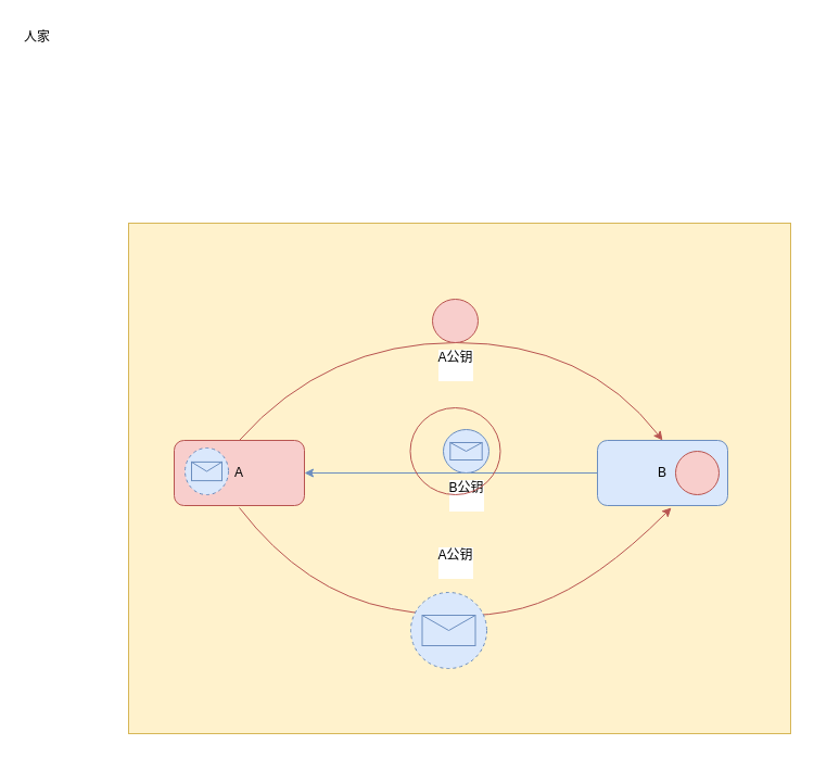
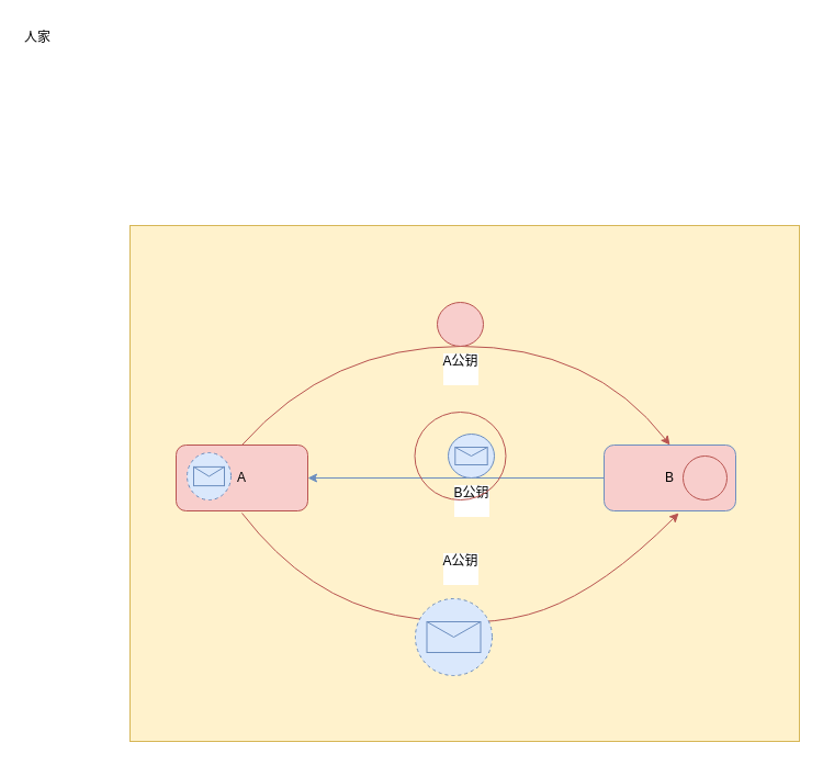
  <mxCell id="0" />
  <mxCell id="1" parent="0" />
  <mxCell id="2" value="" style="rounded=0;whiteSpace=wrap;html=1;fillColor=#fff2cc;strokeColor=#d6b656;" vertex="1" parent="1"><mxGeometry x="118" y="205" width="610" height="470" as="geometry" /></mxCell>
  <mxCell id="3" value="A" style="rounded=1;whiteSpace=wrap;html=1;fillColor=#f8cecc;strokeColor=#b85450;" vertex="1" parent="1"><mxGeometry x="160" y="405" width="120" height="60" as="geometry" /></mxCell>
- <mxCell id="4" value="B" style="rounded=1;whiteSpace=wrap;html=1;fillColor=#dae8fc;strokeColor=#6c8ebf;" vertex="1" parent="1"><mxGeometry x="550" y="405" width="120" height="60" as="geometry" /></mxCell>
+ <mxCell id="4" value="B" style="rounded=1;whiteSpace=wrap;html=1;fillColor=#f8cecc;strokeColor=#6c8ebf;" vertex="1" parent="1"><mxGeometry x="550" y="405" width="120" height="60" as="geometry" /></mxCell>
  <mxCell id="5" value="" style="endArrow=classic;html=1;exitX=0;exitY=0.5;exitDx=0;exitDy=0;fillColor=#dae8fc;strokeColor=#6c8ebf;" edge="1" parent="1" source="4" target="3"><mxGeometry width="50" height="50" relative="1" as="geometry"><mxPoint x="280" y="455" as="sourcePoint" /><mxPoint x="330" y="405" as="targetPoint" /></mxGeometry></mxCell>
  <mxCell id="6" value="" style="curved=1;endArrow=classic;html=1;exitX=0.5;exitY=0;exitDx=0;exitDy=0;entryX=0.5;entryY=0;entryDx=0;entryDy=0;fillColor=#f8cecc;strokeColor=#b85450;" edge="1" parent="1" source="3" target="4"><mxGeometry width="50" height="50" relative="1" as="geometry"><mxPoint x="120" y="745" as="sourcePoint" /><mxPoint x="170" y="695" as="targetPoint" /><Array as="points"><mxPoint x="300" y="315" /><mxPoint x="540" y="315" /></Array></mxGeometry></mxCell>
  <mxCell id="7" value="" style="curved=1;endArrow=classic;html=1;entryX=0.567;entryY=1.033;entryDx=0;entryDy=0;entryPerimeter=0;fillColor=#f8cecc;strokeColor=#b85450;" edge="1" parent="1" target="4"><mxGeometry width="50" height="50" relative="1" as="geometry"><mxPoint x="220" y="467" as="sourcePoint" /><mxPoint x="170" y="695" as="targetPoint" /><Array as="points"><mxPoint x="280" y="545" /><mxPoint x="440" y="575" /><mxPoint x="550" y="535" /></Array></mxGeometry></mxCell>
  <mxCell id="8" value="A公钥&lt;br&gt;&lt;br&gt;" style="shape=mxgraph.bpmn.shape;html=1;verticalLabelPosition=bottom;labelBackgroundColor=#ffffff;verticalAlign=top;align=center;perimeter=ellipsePerimeter;outlineConnect=0;outline=standard;symbol=general;fillColor=#f8cecc;strokeColor=#b85450;" vertex="1" parent="1"><mxGeometry x="398" y="275" width="42" height="40" as="geometry" /></mxCell>
  <mxCell id="9" value="B公钥&lt;br&gt;&lt;br&gt;" style="shape=mxgraph.bpmn.shape;html=1;verticalLabelPosition=bottom;labelBackgroundColor=#ffffff;verticalAlign=top;align=center;perimeter=ellipsePerimeter;outlineConnect=0;outline=standard;symbol=message;fillColor=#dae8fc;strokeColor=#6c8ebf;" vertex="1" parent="1"><mxGeometry x="408" y="395" width="42" height="40" as="geometry" /></mxCell>
  <mxCell id="10" value="" style="shape=mxgraph.bpmn.shape;html=1;verticalLabelPosition=bottom;labelBackgroundColor=#ffffff;verticalAlign=top;align=center;perimeter=ellipsePerimeter;outlineConnect=0;outline=standard;symbol=general;fillColor=#f8cecc;strokeColor=#b85450;collapsible=0;connectable=1;shadow=0;gradientColor=none;" vertex="1" parent="1"><mxGeometry x="622" y="415" width="40" height="40" as="geometry" /></mxCell>
  <mxCell id="11" value="" style="shape=mxgraph.bpmn.shape;html=1;verticalLabelPosition=bottom;labelBackgroundColor=#ffffff;verticalAlign=top;align=center;perimeter=ellipsePerimeter;outlineConnect=0;outline=eventNonint;symbol=message;fillColor=#dae8fc;strokeColor=#6c8ebf;" vertex="1" parent="1"><mxGeometry x="378" y="545" width="70" height="70" as="geometry" /></mxCell>
  <mxCell id="12" value="人家" style="text;html=1;" vertex="1" parent="1"><mxGeometry x="20" y="20" width="50" height="30" as="geometry" /></mxCell>
  <mxCell id="13" value="A公钥&lt;br&gt;&lt;br&gt;" style="shape=mxgraph.bpmn.shape;html=1;verticalLabelPosition=bottom;labelBackgroundColor=#ffffff;verticalAlign=bottom;align=center;perimeter=ellipsePerimeter;outlineConnect=0;outline=standard;symbol=general;fillColor=none;strokeColor=#b85450;" vertex="1" parent="1"><mxGeometry x="377.5" y="375" width="83" height="80" as="geometry" /></mxCell>
  <mxCell id="14" value="" style="shape=mxgraph.bpmn.shape;html=1;verticalLabelPosition=bottom;labelBackgroundColor=#ffffff;verticalAlign=top;align=center;perimeter=ellipsePerimeter;outlineConnect=0;outline=eventNonint;symbol=message;fillColor=#dae8fc;strokeColor=#6c8ebf;" vertex="1" parent="1"><mxGeometry x="170" y="412" width="40" height="43" as="geometry" /></mxCell>
